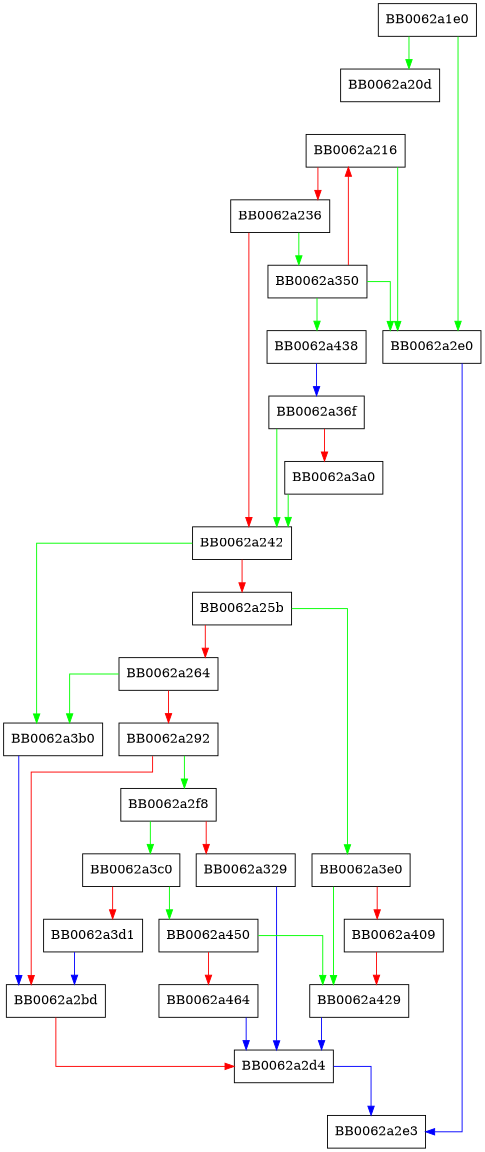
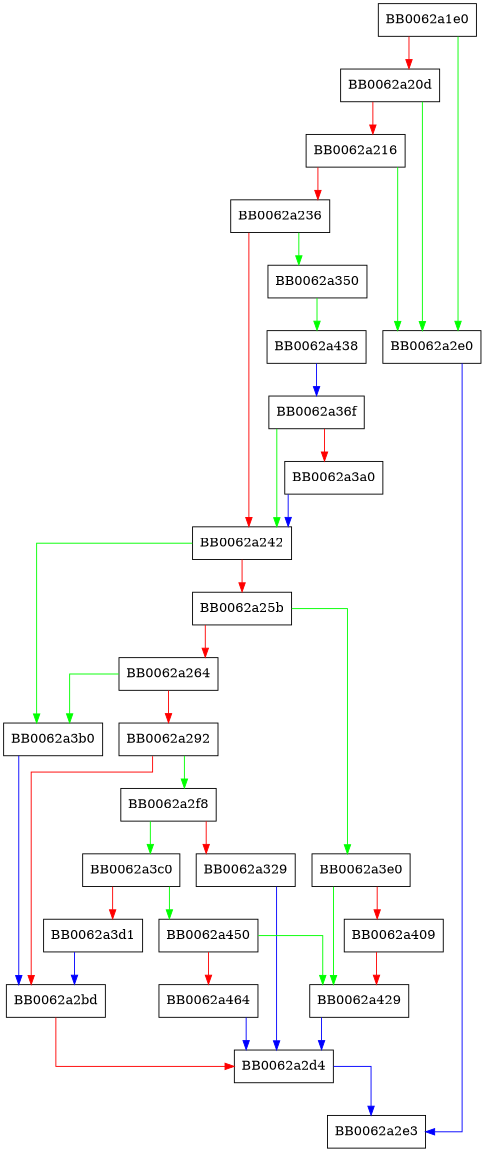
  digraph {
    splines=ortho
    node [shape=box]
    edge [color=red]
    BB0062a1e0
    BB0062a2e0
    BB0062a20d
    BB0062a2e3
    BB0062a216
    BB0062a236
    BB0062a350
    BB0062a242
    BB0062a438
    BB0062a3b0
    BB0062a25b
    BB0062a36f
    BB0062a3a0
    BB0062a2bd
    BB0062a3e0
    BB0062a264
    BB0062a2d4
    BB0062a429
    BB0062a409
    BB0062a292
    BB0062a2f8
    BB0062a3c0
    BB0062a329
    BB0062a450
    BB0062a3d1
    BB0062a464
    BB0062a1e0 -> BB0062a2e0 [color=green]
-   BB0062a1e0 -> BB0062a20d [color=green]
+   BB0062a1e0 -> BB0062a20d
    BB0062a2e0 -> BB0062a2e3 [color=blue]
-   BB0062a350 -> BB0062a2e0 [color=green]
-   BB0062a350 -> BB0062a216
+   BB0062a20d -> BB0062a2e0 [color=green]
+   BB0062a20d -> BB0062a216
    BB0062a216 -> BB0062a2e0 [color=green]
    BB0062a216 -> BB0062a236
    BB0062a236 -> BB0062a350 [color=green]
    BB0062a236 -> BB0062a242
    BB0062a350 -> BB0062a438 [color=green]
    BB0062a242 -> BB0062a3b0 [color=green]
    BB0062a242 -> BB0062a25b
    BB0062a438 -> BB0062a36f [color=blue]
    BB0062a3b0 -> BB0062a2bd [color=blue]
    BB0062a25b -> BB0062a3e0 [color=green]
    BB0062a25b -> BB0062a264
    BB0062a36f -> BB0062a242 [color=green]
    BB0062a36f -> BB0062a3a0
-   BB0062a3a0 -> BB0062a242 [color=green]
+   BB0062a3a0 -> BB0062a242 [color=blue]
    BB0062a2bd -> BB0062a2d4
    BB0062a3e0 -> BB0062a429 [color=green]
    BB0062a3e0 -> BB0062a409
    BB0062a264 -> BB0062a3b0 [color=green]
    BB0062a264 -> BB0062a292
    BB0062a2d4 -> BB0062a2e3 [color=blue]
    BB0062a429 -> BB0062a2d4 [color=blue]
    BB0062a409 -> BB0062a429
    BB0062a292 -> BB0062a2bd
    BB0062a292 -> BB0062a2f8 [color=green]
    BB0062a2f8 -> BB0062a3c0 [color=green]
    BB0062a2f8 -> BB0062a329
    BB0062a3c0 -> BB0062a450 [color=green]
    BB0062a3c0 -> BB0062a3d1
    BB0062a329 -> BB0062a2d4 [color=blue]
    BB0062a450 -> BB0062a429 [color=green]
    BB0062a450 -> BB0062a464
    BB0062a3d1 -> BB0062a2bd [color=blue]
    BB0062a464 -> BB0062a2d4 [color=blue]
  }
